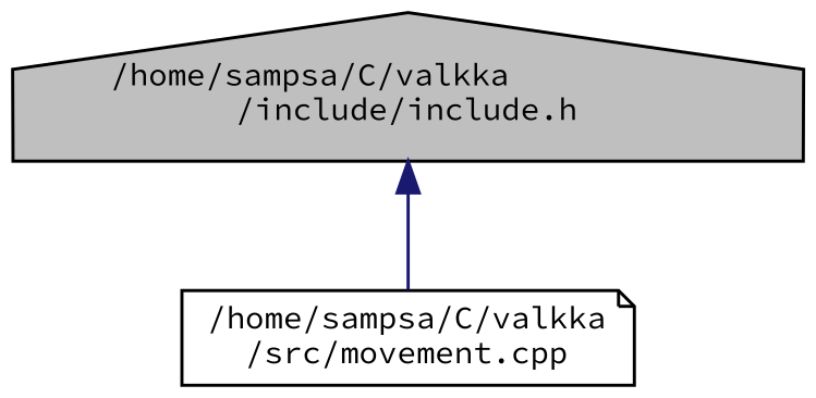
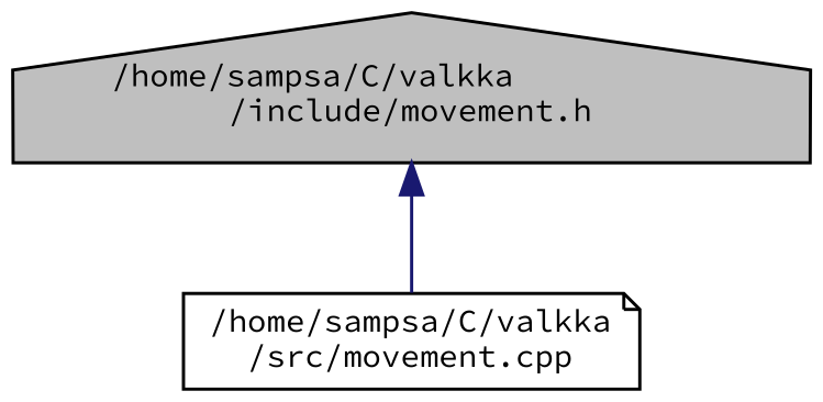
  digraph {
    fontname="Source Code Pro"
    node [color=black fontname="Source Code Pro" fontsize=10 style=filled]
-   n1 [fillcolor=grey75 fontcolor=black height=0.2 label="/home/sampsa/C/valkka\l/include/include.h" shape=house width=0.4]
+   n1 [fillcolor=grey75 fontcolor=black height=0.2 label="/home/sampsa/C/valkka\l/include/movement.h" shape=house width=0.4]
    n2 [fillcolor=white height=0.2 label="/home/sampsa/C/valkka\l/src/movement.cpp" shape=note width=0.4]
    n1 -> n2 [color=midnightblue dir=back fontname="Source Code Pro" fontsize=10 labelfontname=Helvetica labelfontsize=10 style=solid]
  }
